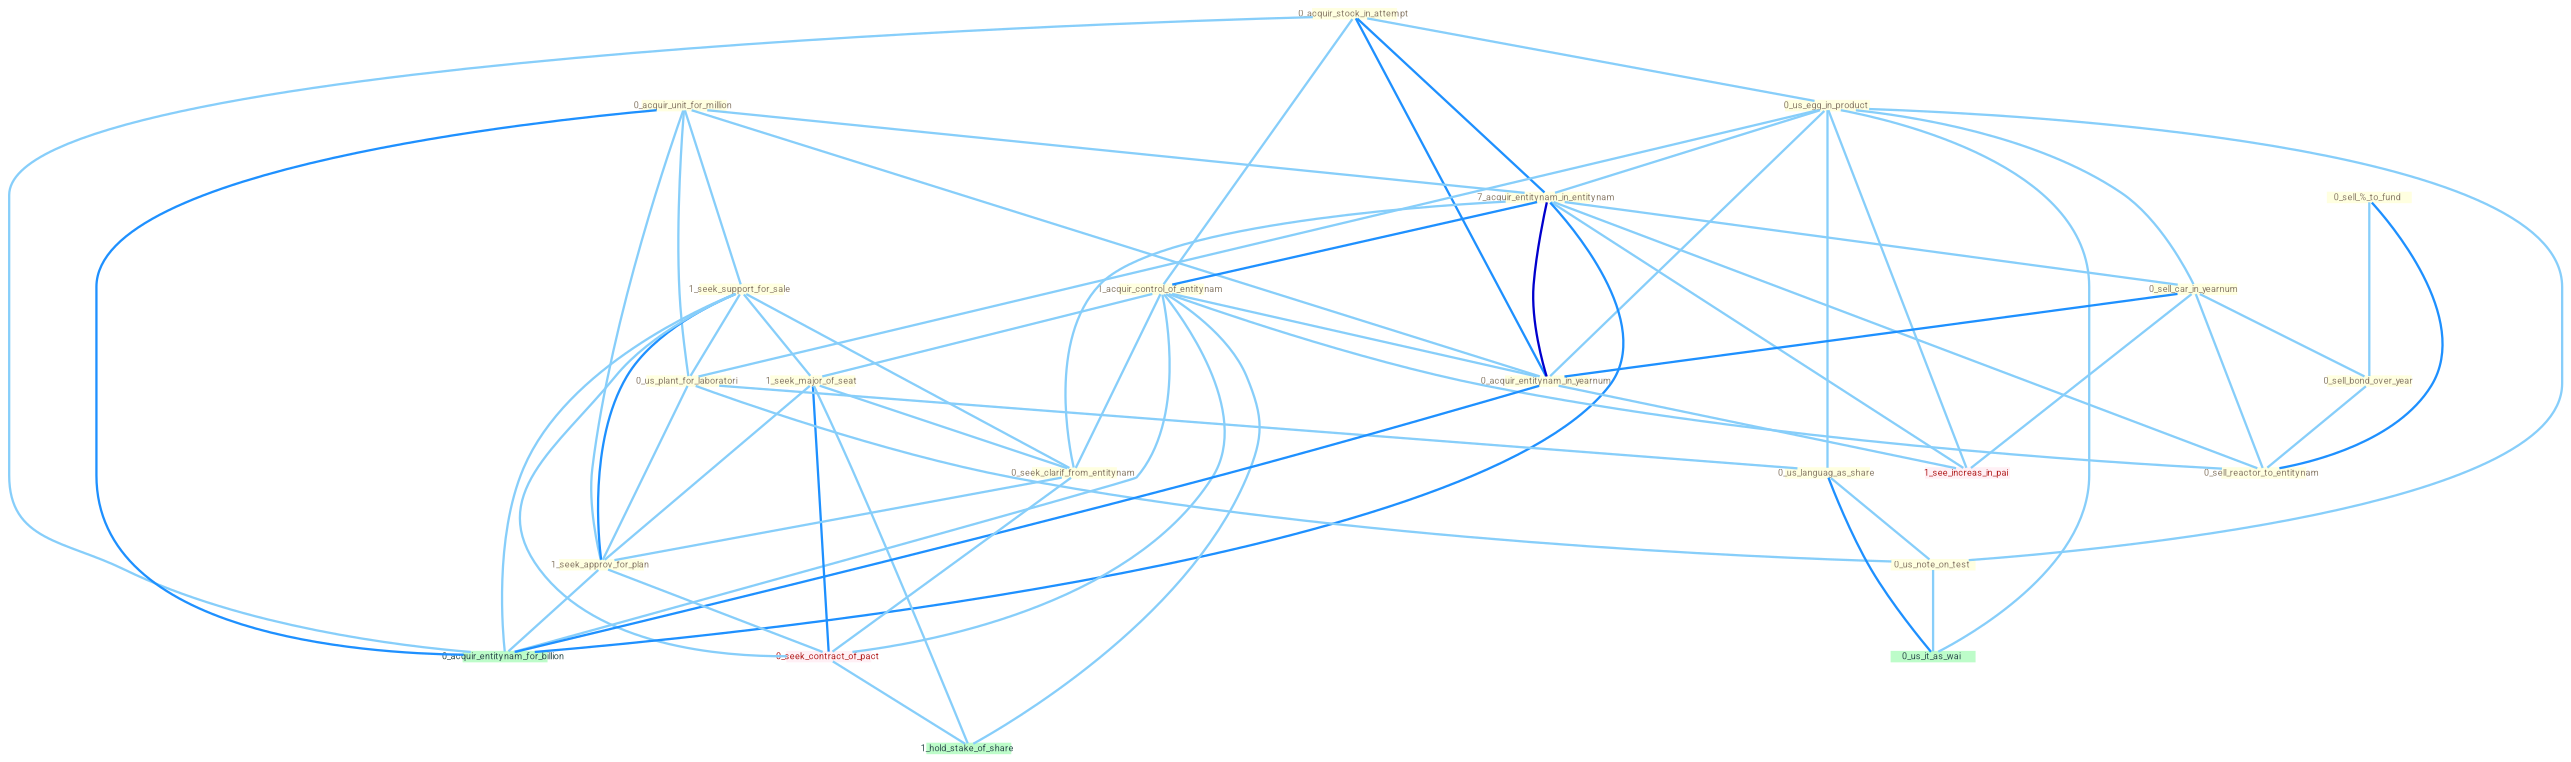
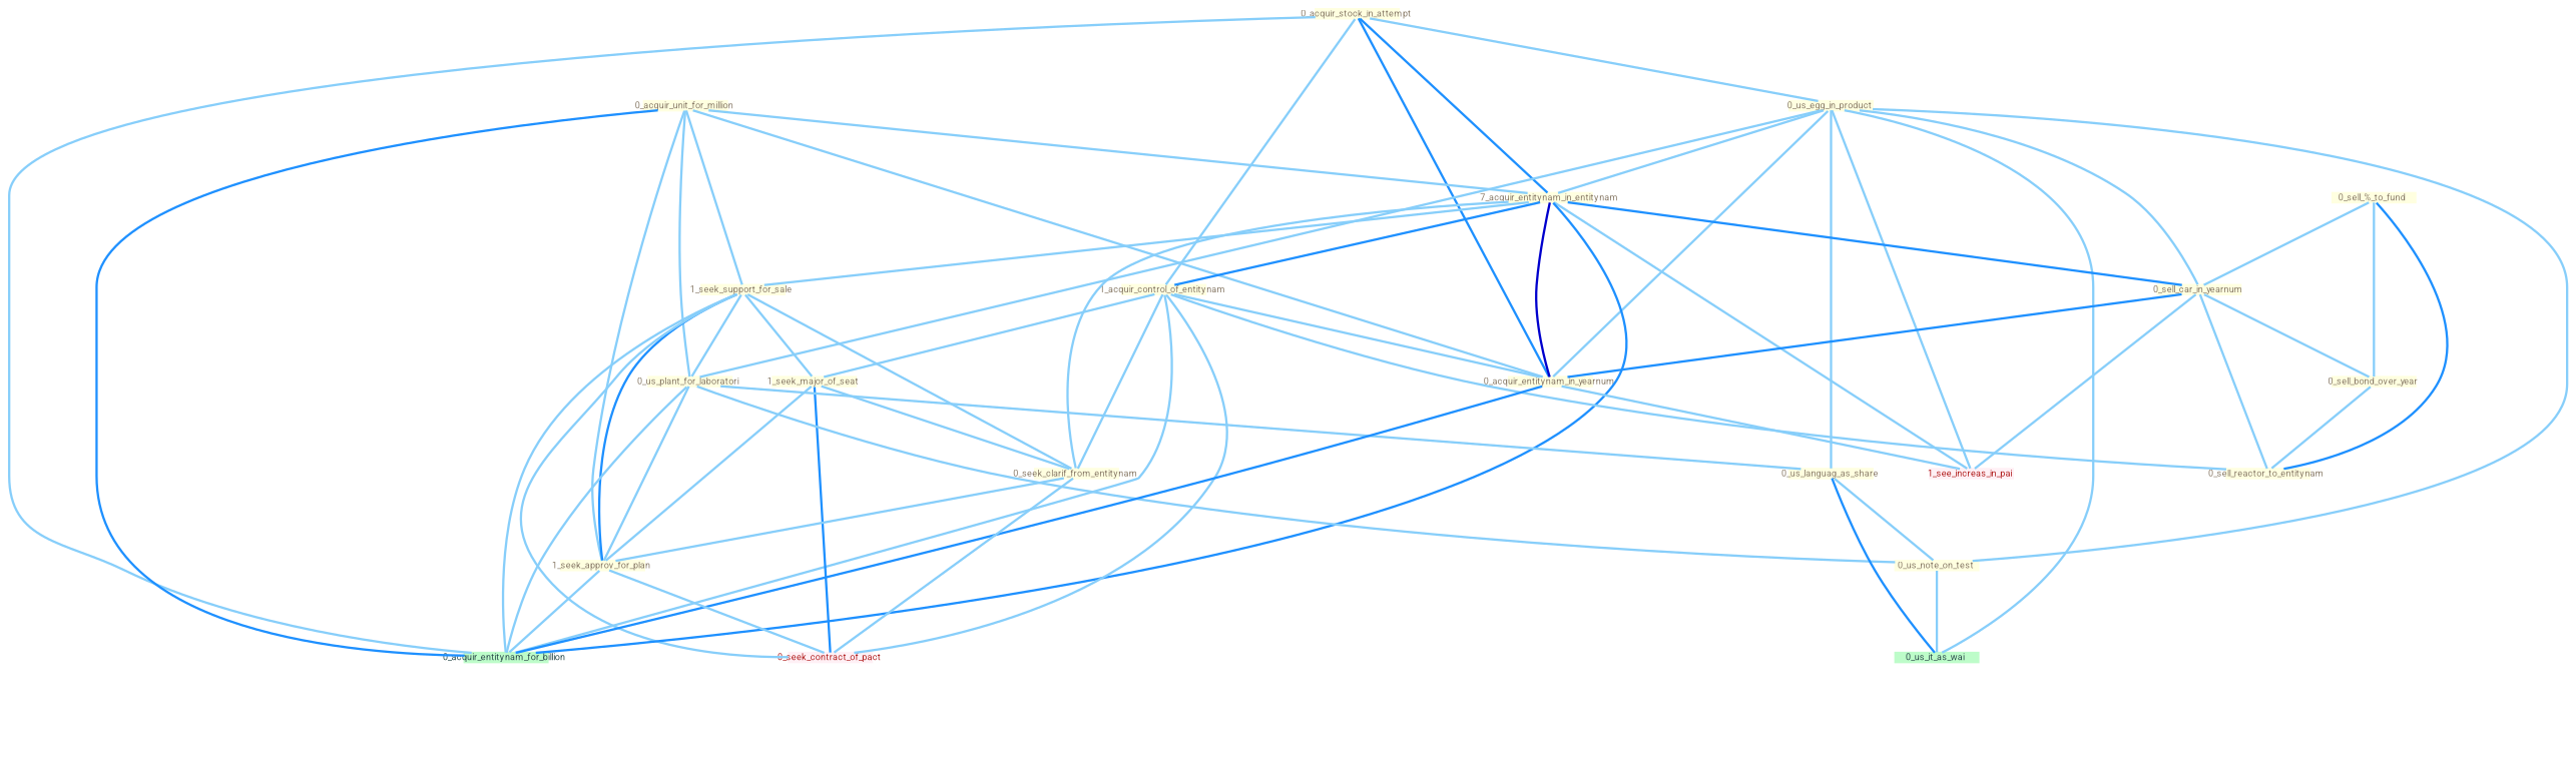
  graph {
    fontname=Roboto
    node [color="#ffffe0" fixedsize=true fontcolor="#8b7d6b" fontname=Roboto fontsize=4 shape=polygon style=filled]
    edge [color="#87cefa" fontname=Roboto w=1]
    "0_acquir_stock_in_attempt " [height=.06 width=.5]
    "0_sell_%_to_fund " [height=.06 width=.5]
    "0_acquir_unit_for_million " [height=.06 width=.5]
    "1_seek_support_for_sale " [height=.06 width=.5]
    "0_us_egg_in_product " [height=.06 width=.5]
    n6 [height=.06 label="7_acquir_entitynam_in_entitynam" width=.5]
    "1_acquir_control_of_entitynam " [height=.06 width=.5]
    "1_seek_major_of_seat " [height=.06 width=.5]
    "0_us_plant_for_laboratori " [height=.06 width=.5]
    "0_sell_car_in_yearnum " [height=.06 width=.5]
    "0_sell_bond_over_year " [height=.06 width=.5]
    "0_acquir_entitynam_in_yearnum " [height=.06 width=.5]
    "0_seek_clarif_from_entitynam " [height=.06 width=.5]
    "0_sell_reactor_to_entitynam " [height=.06 width=.5]
    "1_seek_approv_for_plan " [height=.06 width=.5]
    n16 [height=.06 label="0_us_languag_as_share" width=.5]
    "0_us_note_on_test " [height=.06 width=.5]
    "0_seek_contract_of_pact " [color="#fff0f5" fontcolor="#b22222" height=.06 width=.5]
    "1_see_increas_in_pai " [color="#fff0f5" fontcolor="#b22222" height=.06 width=.5]
    "0_acquir_entitynam_for_billion " [color="#BDFCC9" fontcolor="#2f4f4f" height=.06 width=.5]
    "0_us_it_as_wai " [color="#BDFCC9" fontcolor="#2f4f4f" height=.06 width=.5]
-   "1_hold_stake_of_share " [color="#BDFCC9" fontcolor="#2f4f4f" height=.06 width=.5]
    subgraph sub_1 {
      "0_acquir_stock_in_attempt "
      "0_sell_%_to_fund "
      "0_acquir_unit_for_million "
      "1_seek_support_for_sale "
      "0_us_egg_in_product "
      n6
      "1_acquir_control_of_entitynam "
      "1_seek_major_of_seat "
      "0_us_plant_for_laboratori "
      "0_sell_car_in_yearnum "
      "0_sell_bond_over_year "
      "0_acquir_entitynam_in_yearnum "
      "0_seek_clarif_from_entitynam "
      "0_sell_reactor_to_entitynam "
      "1_seek_approv_for_plan "
      n16
      "0_us_note_on_test "
    }
    subgraph sub_2 {
      "0_seek_contract_of_pact "
      "1_see_increas_in_pai "
    }
    "0_acquir_stock_in_attempt " -- "0_us_egg_in_product "
    "0_acquir_stock_in_attempt " -- n6 [color="#1e90ff" w=2]
    "0_acquir_stock_in_attempt " -- "1_acquir_control_of_entitynam "
    "0_acquir_stock_in_attempt " -- "0_acquir_entitynam_in_yearnum " [color="#1e90ff" w=2]
    "0_acquir_stock_in_attempt " -- "0_acquir_entitynam_for_billion "
+   "0_sell_%_to_fund " -- "0_sell_car_in_yearnum "
    "0_sell_%_to_fund " -- "0_sell_bond_over_year "
    "0_sell_%_to_fund " -- "0_sell_reactor_to_entitynam " [color="#1e90ff" w=2]
    "0_acquir_unit_for_million " -- "1_seek_support_for_sale "
    "0_acquir_unit_for_million " -- n6
    "0_acquir_unit_for_million " -- "0_us_plant_for_laboratori "
    "0_acquir_unit_for_million " -- "0_acquir_entitynam_in_yearnum "
    "0_acquir_unit_for_million " -- "1_seek_approv_for_plan "
    "0_acquir_unit_for_million " -- "0_acquir_entitynam_for_billion " [color="#1e90ff" w=2]
    "1_seek_support_for_sale " -- "1_seek_major_of_seat "
    "1_seek_support_for_sale " -- "0_us_plant_for_laboratori "
    "1_seek_support_for_sale " -- "0_seek_clarif_from_entitynam "
    "1_seek_support_for_sale " -- "1_seek_approv_for_plan " [color="#1e90ff" w=2]
    "1_seek_support_for_sale " -- "0_seek_contract_of_pact "
    "1_seek_support_for_sale " -- "0_acquir_entitynam_for_billion "
    "0_us_egg_in_product " -- n6
    "0_us_egg_in_product " -- "0_us_plant_for_laboratori "
    "0_us_egg_in_product " -- "0_sell_car_in_yearnum "
    "0_us_egg_in_product " -- "0_acquir_entitynam_in_yearnum "
    "0_us_egg_in_product " -- n16
    "0_us_egg_in_product " -- "0_us_note_on_test "
    "0_us_egg_in_product " -- "1_see_increas_in_pai "
    "0_us_egg_in_product " -- "0_us_it_as_wai "
    n6 -- "1_acquir_control_of_entitynam " [color="#1e90ff" w=2]
-   n6 -- "0_sell_car_in_yearnum "
+   n6 -- "0_sell_car_in_yearnum " [color="#1e90ff"]
    n6 -- "0_acquir_entitynam_in_yearnum " [color="#0000cd" w=3]
    n6 -- "0_seek_clarif_from_entitynam "
-   n6 -- "0_sell_reactor_to_entitynam "
+   n6 -- "1_seek_support_for_sale "
    n6 -- "1_see_increas_in_pai "
    n6 -- "0_acquir_entitynam_for_billion " [color="#1e90ff" w=2]
    "1_acquir_control_of_entitynam " -- "1_seek_major_of_seat "
    "1_acquir_control_of_entitynam " -- "0_acquir_entitynam_in_yearnum "
    "1_acquir_control_of_entitynam " -- "0_seek_clarif_from_entitynam "
    "1_acquir_control_of_entitynam " -- "0_sell_reactor_to_entitynam "
    "1_acquir_control_of_entitynam " -- "0_seek_contract_of_pact "
    "1_acquir_control_of_entitynam " -- "0_acquir_entitynam_for_billion "
-   "1_acquir_control_of_entitynam " -- "1_hold_stake_of_share "
    "1_seek_major_of_seat " -- "0_seek_clarif_from_entitynam "
    "1_seek_major_of_seat " -- "1_seek_approv_for_plan "
    "1_seek_major_of_seat " -- "0_seek_contract_of_pact " [color="#1e90ff" w=2]
-   "1_seek_major_of_seat " -- "1_hold_stake_of_share "
    "0_us_plant_for_laboratori " -- "1_seek_approv_for_plan "
    "0_us_plant_for_laboratori " -- n16
    "0_us_plant_for_laboratori " -- "0_us_note_on_test "
+   "0_us_plant_for_laboratori " -- "0_acquir_entitynam_for_billion "
    "0_sell_car_in_yearnum " -- "0_sell_bond_over_year "
    "0_sell_car_in_yearnum " -- "0_acquir_entitynam_in_yearnum " [color="#1e90ff" w=2]
    "0_sell_car_in_yearnum " -- "0_sell_reactor_to_entitynam "
    "0_sell_car_in_yearnum " -- "1_see_increas_in_pai "
    "0_sell_bond_over_year " -- "0_sell_reactor_to_entitynam "
    "0_acquir_entitynam_in_yearnum " -- "1_see_increas_in_pai "
    "0_acquir_entitynam_in_yearnum " -- "0_acquir_entitynam_for_billion " [color="#1e90ff" w=2]
    "0_seek_clarif_from_entitynam " -- "1_seek_approv_for_plan "
    "0_seek_clarif_from_entitynam " -- "0_seek_contract_of_pact "
    "1_seek_approv_for_plan " -- "0_seek_contract_of_pact "
    "1_seek_approv_for_plan " -- "0_acquir_entitynam_for_billion "
    n16 -- "0_us_note_on_test "
    n16 -- "0_us_it_as_wai " [color="#1e90ff" w=2]
    "0_us_note_on_test " -- "0_us_it_as_wai "
-   "0_seek_contract_of_pact " -- "1_hold_stake_of_share "
  }
